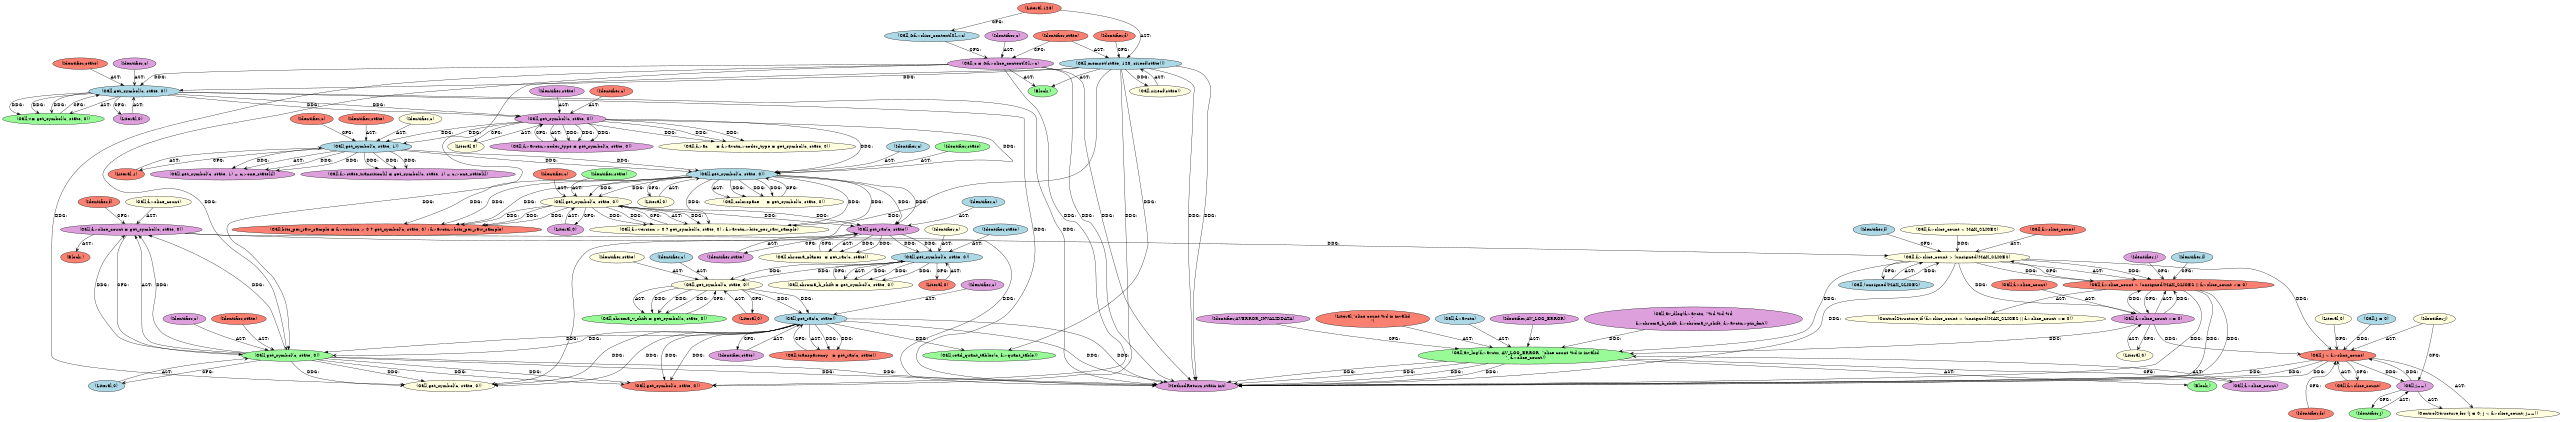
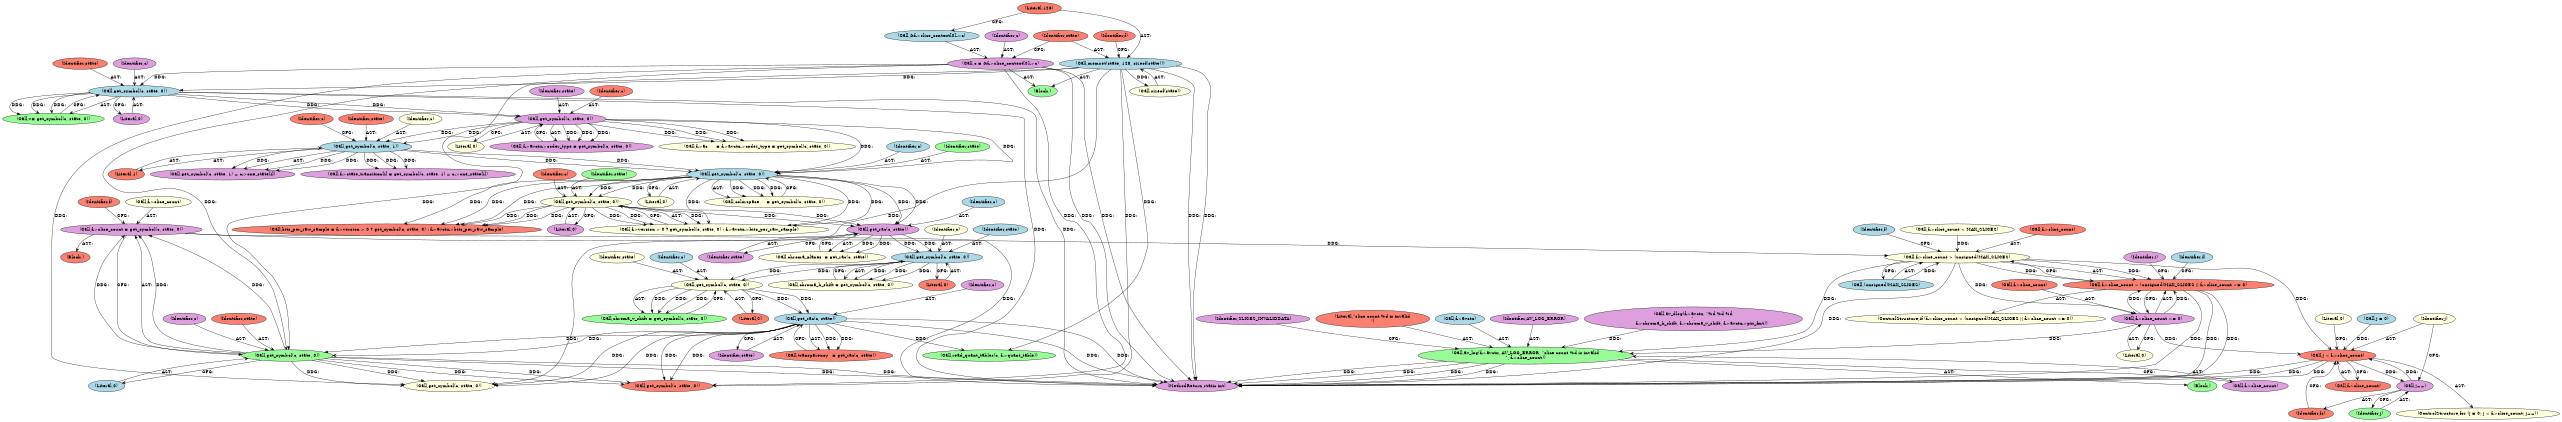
  digraph {
    node [fillcolor=plum style=filled]
    edge [arrowhead=vee]
    n1 [label="(Call,f->slice_count = get_symbol(c, state, 0))"]
    n2 [fillcolor=palegreen label="(Call,get_symbol(c, state, 0))"]
    n3 [fillcolor=lightyellow label="(Call,f->slice_count > (unsigned)MAX_SLICES)"]
    n4 [fillcolor=salmon label="(Block,)"]
    n5 [label="(MethodReturn,static int)"]
    n6 [fillcolor=salmon label="(Call,get_symbol(c, state, 0))"]
    n7 [fillcolor=lightblue label="(Literal,0)"]
    n8 [fillcolor=lightyellow label="(Call,get_symbol(c, state, 0))"]
    n9 [fillcolor=salmon label="(Call,f->slice_count > (unsigned)MAX_SLICES || f->slice_count <= 0)"]
    n10 [label="(Call,f->slice_count <= 0)"]
    n11 [fillcolor=palegreen label="(Call,av_log(f->avctx, AV_LOG_ERROR, \"slice count %d is invalid\n\", f->slice_count))"]
    n12 [fillcolor=salmon label="(Call,j < f->slice_count)"]
    n13 [fillcolor=lightblue label="(Call,(unsigned)MAX_SLICES)"]
    n14 [label="(Call,c = &f->slice_context[0]->c)"]
    n15 [fillcolor=lightblue label="(Call,get_symbol(c, state, 0))"]
    n16 [fillcolor=palegreen label="(Block,)"]
    n17 [label="(Call,get_symbol(c, state, 0))"]
    n18 [label="(Literal,0)"]
    n19 [fillcolor=palegreen label="(Call,v= get_symbol(c, state, 0))"]
    n20 [fillcolor=lightblue label="(Call,&f->slice_context[0]->c)"]
    n21 [fillcolor=palegreen label="(Call,read_quant_tables(c, f->quant_table))"]
    n22 [fillcolor=lightblue label="(Call,get_rac(c, state))"]
    n23 [fillcolor=salmon label="(Call,transparency   = get_rac(c, state))"]
    n24 [label="(Identifier,state)"]
    n25 [fillcolor=lightyellow label="(Call,get_symbol(c, state, 0))"]
    n26 [fillcolor=salmon label="(Literal,0)"]
    n27 [fillcolor=palegreen label="(Call,chroma_v_shift = get_symbol(c, state, 0))"]
    n28 [fillcolor=lightblue label="(Call,get_symbol(c, state, 0))"]
    n29 [fillcolor=salmon label="(Literal,0)"]
    n30 [fillcolor=lightyellow label="(Call,chroma_h_shift = get_symbol(c, state, 0))"]
    n31 [label="(Call,get_rac(c, state))"]
    n32 [fillcolor=lightyellow label="(Call,chroma_planes  = get_rac(c, state))"]
    n33 [label="(Identifier,state)"]
    n34 [fillcolor=lightblue label="(Call,get_symbol(c, state, 0))"]
    n35 [fillcolor=lightyellow label="(Call,get_symbol(c, state, 0))"]
    n36 [fillcolor=lightyellow label="(Literal,0)"]
    n37 [fillcolor=lightyellow label="(Call,f->version > 0 ? get_symbol(c, state, 0) : f->avctx->bits_per_raw_sample)"]
    n38 [fillcolor=salmon label="(Call,bits_per_raw_sample = f->version > 0 ? get_symbol(c, state, 0) : f->avctx->bits_per_raw_sample)"]
    n39 [fillcolor=lightyellow label="(Call,colorspace     = get_symbol(c, state, 0))"]
    n40 [label="(Literal,0)"]
    n41 [fillcolor=lightblue label="(Call,get_symbol(c, state, 1))"]
    n42 [fillcolor=lightyellow label="(Literal,0)"]
    n43 [label="(Call,f->avctx->coder_type = get_symbol(c, state, 0))"]
    n44 [fillcolor=lightyellow label="(Call,f->ac      = f->avctx->coder_type = get_symbol(c, state, 0))"]
    n45 [label="(Call,f->state_transition[i] = get_symbol(c, state, 1) + c->one_state[i])"]
    n46 [fillcolor=salmon label="(Literal,1)"]
    n47 [label="(Call,get_symbol(c, state, 1) + c->one_state[i])"]
    n48 [fillcolor=lightblue label="(Call,memset(state, 128, sizeof(state)))"]
    n49 [fillcolor=lightyellow label="(Call,sizeof(state))"]
    n50 [fillcolor=lightyellow label="(ControlStructure,if (f->slice_count > (unsigned)MAX_SLICES || f->slice_count <= 0))"]
    n51 [fillcolor=lightyellow label="(Literal,0)"]
    n52 [fillcolor=palegreen label="(Block,)"]
    n53 [label="(Call,f->slice_count)"]
    n54 [label="(Call,j++)"]
    n55 [fillcolor=salmon label="(Call,f->slice_count)"]
    n56 [fillcolor=lightyellow label="(ControlStructure,for (j = 0; j < f->slice_count; j++))"]
    n57 [fillcolor=palegreen label="(Identifier,j)"]
    n58 [label="(Identifier,c)"]
    n59 [label="(Identifier,c)"]
    n60 [label="(Identifier,j)"]
    n61 [fillcolor=lightblue label="(Identifier,f)"]
    n62 [fillcolor=salmon label="(Identifier,f)"]
    n63 [fillcolor=salmon label="(Literal,\"slice count %d is invalid\n\")"]
    n64 [fillcolor=salmon label="(Identifier,state)"]
    n65 [fillcolor=salmon label="(Literal,128)"]
    n66 [label="(Identifier,state)"]
    n67 [fillcolor=lightyellow label="(Identifier,c)"]
    n68 [label="(Identifier,c)"]
    n69 [fillcolor=salmon label="(Identifier,c)"]
    n70 [fillcolor=lightyellow label="(Call,f->slice_count < MAX_SLICES)"]
    n71 [fillcolor=lightblue label="(Identifier,f)"]
    n72 [fillcolor=lightblue label="(Identifier,c)"]
    n73 [fillcolor=palegreen label="(Identifier,state)"]
    n74 [fillcolor=salmon label="(Identifier,state)"]
    n75 [fillcolor=lightyellow label="(Identifier,c)"]
    n76 [fillcolor=salmon label="(Call,f->slice_count)"]
    n77 [fillcolor=lightblue label="(Call,f->avctx)"]
    n78 [label="(Call,av_dlog(f->avctx, \"%d %d %d\n\",\n            f->chroma_h_shift, f->chroma_v_shift, f->avctx->pix_fmt))"]
    n79 [fillcolor=lightyellow label="(Literal,0)"]
    n80 [fillcolor=salmon label="(Identifier,f)"]
-   n81 [label="(Identifier,AVERROR_INVALIDDATA)"]
+   n81 [label="(Identifier,SLICES_INVALIDDATA)"]
    n82 [fillcolor=lightyellow label="(Identifier,j)"]
    n83 [fillcolor=lightblue label="(Identifier,c)"]
    n84 [fillcolor=salmon label="(Identifier,c)"]
    n85 [fillcolor=salmon label="(Identifier,state)"]
    n86 [fillcolor=lightblue label="(Call,j = 0)"]
    n87 [label="(Identifier,c)"]
    n88 [fillcolor=lightyellow label="(Identifier,state)"]
    n89 [label="(Identifier,AV_LOG_ERROR)"]
    n90 [fillcolor=salmon label="(Identifier,state)"]
    n91 [fillcolor=salmon label="(Identifier,fs)"]
    n92 [fillcolor=salmon label="(Identifier,c)"]
    n93 [fillcolor=lightblue label="(Identifier,state)"]
    n94 [fillcolor=lightblue label="(Identifier,c)"]
    n95 [fillcolor=salmon label="(Call,f->slice_count)"]
    n96 [fillcolor=lightyellow label="(Call,f->slice_count)"]
    n97 [fillcolor=palegreen label="(Identifier,state)"]
    n1 -> n2 [arrowhead=normal label="CFG: "]
    n1 -> n3 [arrowhead=normal label="DDG: "]
    n1 -> n4 [label="AST: "]
    n1 -> n5 [label="DDG: "]
    n2 -> n1 [arrowhead=normal label="AST: "]
    n2 -> n1 [arrowhead=normal label="DDG: "]
    n2 -> n1 [arrowhead=normal label="DDG: "]
    n2 -> n1 [label="DDG: "]
    n2 -> n5 [label="DDG: "]
    n2 -> n5 [arrowhead=normal label="DDG: "]
    n2 -> n6 [label="DDG: "]
    n2 -> n6 [label="DDG: "]
    n2 -> n7 [label="CFG: "]
    n2 -> n8 [label="DDG: "]
    n2 -> n8 [arrowhead=normal label="DDG: "]
    n3 -> n5 [label="DDG: "]
    n3 -> n9 [label="AST: "]
    n3 -> n9 [arrowhead=normal label="DDG: "]
    n3 -> n9 [label="DDG: "]
    n3 -> n10 [label="DDG: "]
    n3 -> n11 [label="DDG: "]
    n3 -> n12 [label="DDG: "]
    n3 -> n13 [label="CFG: "]
    n7 -> n2 [label="AST: "]
    n9 -> n3 [arrowhead=normal label="CFG: "]
    n9 -> n5 [label="DDG: "]
    n9 -> n5 [arrowhead=normal label="DDG: "]
    n9 -> n5 [arrowhead=normal label="DDG: "]
    n9 -> n10 [arrowhead=normal label="CFG: "]
    n9 -> n50 [label="AST: "]
    n10 -> n9 [arrowhead=normal label="AST: "]
    n10 -> n9 [label="DDG: "]
    n10 -> n9 [arrowhead=normal label="DDG: "]
    n10 -> n11 [label="DDG: "]
    n10 -> n12 [label="DDG: "]
    n10 -> n51 [label="CFG: "]
    n11 -> n5 [arrowhead=normal label="DDG: "]
    n11 -> n5 [label="DDG: "]
    n11 -> n5 [arrowhead=normal label="DDG: "]
    n11 -> n5 [arrowhead=normal label="DDG: "]
    n11 -> n52 [arrowhead=normal label="AST: "]
    n11 -> n53 [label="CFG: "]
    n12 -> n5 [label="DDG: "]
    n12 -> n5 [arrowhead=normal label="DDG: "]
    n12 -> n5 [arrowhead=normal label="DDG: "]
    n12 -> n54 [arrowhead=normal label="DDG: "]
    n12 -> n55 [label="CFG: "]
    n12 -> n56 [label="AST: "]
    n13 -> n3 [arrowhead=normal label="AST: "]
    n13 -> n3 [label="DDG: "]
    n14 -> n2 [label="DDG: "]
    n14 -> n5 [label="DDG: "]
    n14 -> n5 [arrowhead=normal label="DDG: "]
    n14 -> n6 [label="DDG: "]
    n14 -> n8 [label="DDG: "]
    n14 -> n15 [arrowhead=normal label="DDG: "]
    n14 -> n16 [label="AST: "]
    n15 -> n5 [label="DDG: "]
    n15 -> n5 [label="DDG: "]
    n15 -> n17 [arrowhead=normal label="DDG: "]
    n15 -> n17 [label="DDG: "]
    n15 -> n18 [label="CFG: "]
    n15 -> n19 [label="AST: "]
    n15 -> n19 [arrowhead=normal label="DDG: "]
    n15 -> n19 [label="DDG: "]
    n15 -> n19 [label="DDG: "]
    n17 -> n34 [label="DDG: "]
    n17 -> n34 [arrowhead=normal label="DDG: "]
    n17 -> n41 [arrowhead=normal label="DDG: "]
    n17 -> n41 [label="DDG: "]
    n17 -> n42 [label="CFG: "]
    n17 -> n43 [label="AST: "]
    n17 -> n43 [label="DDG: "]
    n17 -> n43 [label="DDG: "]
    n17 -> n43 [arrowhead=normal label="DDG: "]
    n17 -> n44 [arrowhead=normal label="DDG: "]
    n17 -> n44 [label="DDG: "]
    n17 -> n44 [arrowhead=normal label="DDG: "]
    n18 -> n15 [label="AST: "]
    n19 -> n15 [arrowhead=normal label="CFG: "]
-   n20 -> n14 [label="CFG: "]
+   n20 -> n14 [label="AST: "]
    n22 -> n2 [arrowhead=normal label="DDG: "]
    n22 -> n2 [label="DDG: "]
    n22 -> n5 [label="DDG: "]
    n22 -> n5 [arrowhead=normal label="DDG: "]
    n22 -> n6 [label="DDG: "]
    n22 -> n6 [arrowhead=normal label="DDG: "]
    n22 -> n8 [arrowhead=normal label="DDG: "]
    n22 -> n8 [arrowhead=normal label="DDG: "]
    n22 -> n21 [label="DDG: "]
    n22 -> n23 [label="AST: "]
    n22 -> n23 [arrowhead=normal label="DDG: "]
    n22 -> n23 [arrowhead=normal label="DDG: "]
    n22 -> n24 [arrowhead=normal label="CFG: "]
    n23 -> n22 [label="CFG: "]
    n24 -> n22 [arrowhead=normal label="AST: "]
    n25 -> n22 [arrowhead=normal label="DDG: "]
    n25 -> n22 [label="DDG: "]
    n25 -> n26 [arrowhead=normal label="CFG: "]
    n25 -> n27 [arrowhead=normal label="AST: "]
    n25 -> n27 [arrowhead=normal label="DDG: "]
    n25 -> n27 [label="DDG: "]
    n25 -> n27 [label="DDG: "]
    n26 -> n25 [label="AST: "]
    n27 -> n25 [arrowhead=normal label="CFG: "]
    n28 -> n25 [label="DDG: "]
    n28 -> n25 [label="DDG: "]
    n28 -> n29 [label="CFG: "]
    n28 -> n30 [label="AST: "]
    n28 -> n30 [label="DDG: "]
    n28 -> n30 [arrowhead=normal label="DDG: "]
    n28 -> n30 [label="DDG: "]
    n29 -> n28 [label="AST: "]
    n30 -> n28 [arrowhead=normal label="CFG: "]
    n31 -> n28 [label="DDG: "]
    n31 -> n28 [label="DDG: "]
    n31 -> n32 [arrowhead=normal label="AST: "]
    n31 -> n32 [arrowhead=normal label="DDG: "]
    n31 -> n32 [label="DDG: "]
    n31 -> n33 [arrowhead=normal label="CFG: "]
    n32 -> n31 [label="CFG: "]
    n33 -> n31 [label="AST: "]
    n34 -> n31 [arrowhead=normal label="DDG: "]
    n34 -> n31 [arrowhead=normal label="DDG: "]
    n34 -> n35 [label="DDG: "]
    n34 -> n35 [arrowhead=normal label="DDG: "]
    n34 -> n36 [label="CFG: "]
    n34 -> n37 [arrowhead=normal label="DDG: "]
    n34 -> n37 [label="DDG: "]
    n34 -> n37 [arrowhead=normal label="DDG: "]
    n34 -> n38 [arrowhead=normal label="DDG: "]
    n34 -> n38 [label="DDG: "]
    n34 -> n38 [label="DDG: "]
    n34 -> n39 [label="AST: "]
    n34 -> n39 [arrowhead=normal label="DDG: "]
    n34 -> n39 [label="DDG: "]
    n34 -> n39 [arrowhead=normal label="DDG: "]
    n35 -> n31 [arrowhead=normal label="DDG: "]
    n35 -> n31 [arrowhead=normal label="DDG: "]
    n35 -> n37 [label="AST: "]
    n35 -> n37 [arrowhead=normal label="DDG: "]
    n35 -> n37 [label="DDG: "]
    n35 -> n37 [arrowhead=normal label="DDG: "]
    n35 -> n38 [arrowhead=normal label="DDG: "]
    n35 -> n38 [label="DDG: "]
    n35 -> n38 [label="DDG: "]
    n35 -> n40 [arrowhead=normal label="CFG: "]
    n36 -> n34 [label="AST: "]
    n37 -> n35 [label="CFG: "]
    n39 -> n34 [label="CFG: "]
    n40 -> n35 [arrowhead=normal label="AST: "]
    n41 -> n34 [label="DDG: "]
    n41 -> n34 [label="DDG: "]
    n41 -> n45 [label="DDG: "]
    n41 -> n45 [arrowhead=normal label="DDG: "]
    n41 -> n45 [label="DDG: "]
-   n41 -> n46 [label="CFG: "]
+   n41 -> n46 [label="AST: "]
    n41 -> n47 [label="AST: "]
    n41 -> n47 [label="DDG: "]
    n41 -> n47 [label="DDG: "]
    n41 -> n47 [arrowhead=normal label="DDG: "]
    n42 -> n17 [label="AST: "]
    n43 -> n17 [label="CFG: "]
    n46 -> n41 [label="AST: "]
    n48 -> n2 [arrowhead=normal label="DDG: "]
    n48 -> n5 [arrowhead=normal label="DDG: "]
    n48 -> n5 [arrowhead=normal label="DDG: "]
    n48 -> n6 [label="DDG: "]
    n48 -> n8 [label="DDG: "]
    n48 -> n15 [arrowhead=normal label="DDG: "]
    n48 -> n16 [arrowhead=normal label="AST: "]
    n48 -> n21 [label="DDG: "]
    n48 -> n49 [arrowhead=normal label="DDG: "]
    n49 -> n48 [label="AST: "]
    n51 -> n10 [arrowhead=normal label="AST: "]
    n53 -> n11 [label="AST: "]
    n54 -> n12 [arrowhead=normal label="DDG: "]
-   n54 -> n56 [label="AST: "]
+   n54 -> n91 [label="AST: "]
    n54 -> n57 [arrowhead=normal label="CFG: "]
    n55 -> n12 [label="AST: "]
    n57 -> n54 [arrowhead=normal label="AST: "]
    n58 -> n14 [arrowhead=normal label="AST: "]
    n59 -> n2 [arrowhead=normal label="AST: "]
    n60 -> n9 [label="CFG: "]
    n61 -> n3 [arrowhead=normal label="CFG: "]
    n62 -> n48 [arrowhead=normal label="CFG: "]
    n63 -> n11 [label="AST: "]
    n64 -> n41 [arrowhead=normal label="AST: "]
    n65 -> n20 [label="CFG: "]
    n65 -> n48 [arrowhead=normal label="AST: "]
    n66 -> n17 [arrowhead=normal label="AST: "]
    n67 -> n41 [arrowhead=normal label="AST: "]
    n68 -> n22 [label="AST: "]
    n69 -> n17 [label="AST: "]
    n70 -> n3 [label="DDG: "]
    n71 -> n9 [label="CFG: "]
    n72 -> n34 [label="AST: "]
    n73 -> n34 [arrowhead=normal label="AST: "]
    n74 -> n2 [label="AST: "]
    n75 -> n28 [label="AST: "]
    n76 -> n3 [label="AST: "]
    n77 -> n11 [label="AST: "]
    n78 -> n11 [label="DDG: "]
    n79 -> n12 [label="CFG: "]
    n80 -> n1 [label="CFG: "]
    n81 -> n11 [arrowhead=normal label="CFG: "]
    n82 -> n12 [label="AST: "]
    n82 -> n54 [arrowhead=normal label="CFG: "]
    n83 -> n31 [label="AST: "]
    n84 -> n41 [arrowhead=normal label="CFG: "]
    n85 -> n15 [arrowhead=normal label="AST: "]
    n86 -> n12 [label="DDG: "]
    n87 -> n15 [label="AST: "]
    n88 -> n25 [arrowhead=normal label="AST: "]
    n89 -> n11 [arrowhead=normal label="AST: "]
    n90 -> n14 [arrowhead=normal label="CFG: "]
    n90 -> n48 [arrowhead=normal label="AST: "]
    n91 -> n12 [arrowhead=normal label="CFG: "]
    n92 -> n35 [label="AST: "]
    n93 -> n28 [label="AST: "]
    n94 -> n25 [label="AST: "]
    n95 -> n10 [arrowhead=normal label="AST: "]
    n96 -> n1 [label="AST: "]
    n97 -> n35 [label="AST: "]
  }
